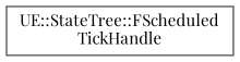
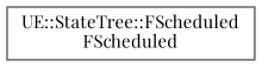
  digraph {
    rankdir=LR
    fontname="Playfair Display"
-   n1 [color=grey40 fillcolor=white fontname="Playfair Display" fontsize=10 height=0.2 label="UE::StateTree::FScheduled\lTickHandle" shape=box style=filled width=0.4]
+   n1 [color=grey40 fillcolor=white fontname="Playfair Display" fontsize=10 height=0.2 label="UE::StateTree::FScheduled\lFScheduled" shape=box style=filled width=0.4]
  }
